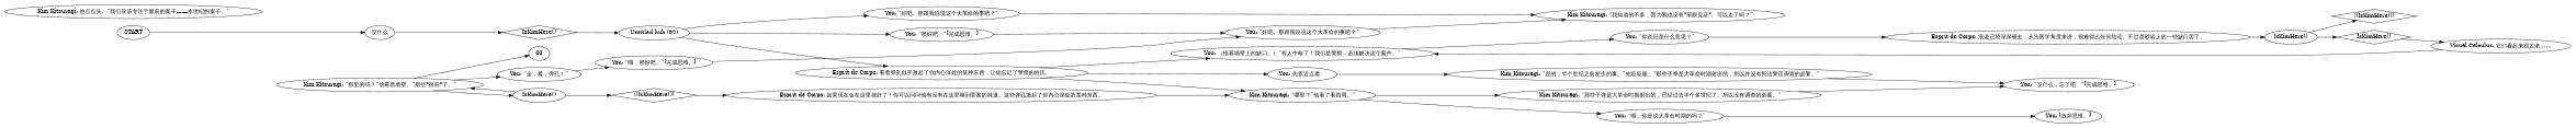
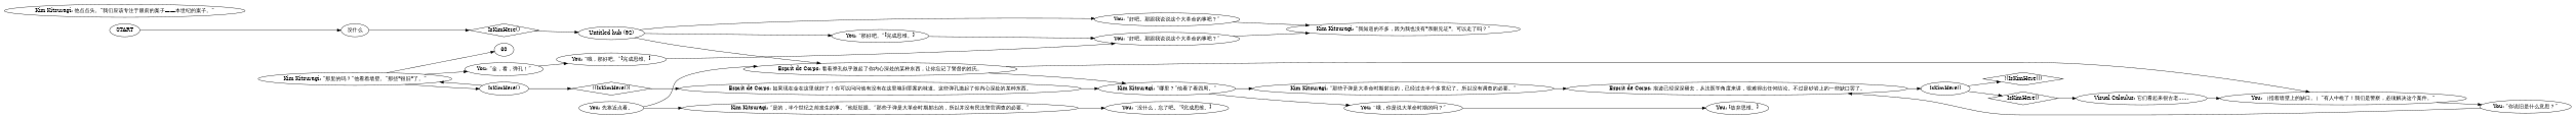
  digraph {
    rankdir=LR
    n1 [label=START]
    n2 [label="没什么"]
    n3 [label="IsKimHere()" shape=diamond]
    n4 [label="Untitled hub (92)"]
    n5 [label="Esprit de Corps: 如果现在金在这里就好了！你可以问问他有没有在这里嗅到罪案的味道。这些弹孔激起了你内心深处的某种东西。"]
    n6 [label="Kim Kitsuragi: “哪里？”他看了看四周。”"]
    n7 [label="You: “哦，你是说大革命时期的吗？”"]
    n8 [label="Kim Kitsuragi: “那些子弹是大革命时期射出的，已经过去半个多世纪了。所以没有调查的必要。”"]
    n9 [label="You: “好吧。那跟我说说这个大革命的事吧？”"]
    n10 [label="Kim Kitsuragi: “我知道的不多，因为我也没有*亲眼见证*。可以走了吗？”"]
    n11 [label="IsKimHere()"]
    n12 [label="IsKimHere()" shape=diamond]
    n13 [label="!(IsKimHere())" shape=diamond]
    n14 [label="Visual Calculus: 它们看起来很古老……"]
    n15 [label="You: （指着墙壁上的缺口。）“有人中枪了！我们是警察，必须解决这个案件。”"]
    n16 [label="You: “你说旧是什么意思？”"]
    n17 [label="Kim Kitsuragi: 他点点头。“我们应该专注于眼前的案子——本世纪的案子。”"]
    n18 [label="You: “好吧。那跟我说说这个大革命的事吧？”"]
    n19 [label="You: “那好吧。”[完成思维。]"]
    n20 [label="Esprit de Corps: 看着弹孔似乎激起了你内心深处的某种东西，让你忘记了警督的姓氏。"]
    n21 [label="You: 先靠近点看。"]
    n22 [label="Kim Kitsuragi: “是的，半个世纪之前发生的事。”他眨眨眼。“那些子弹是大革命时期射出的，所以并没有民法警官调查的必要。”"]
    n23 [label="You: “没什么，忘了吧。”[完成思维。]"]
    n24 [label="You: [放弃思维。]"]
    n25 [label="IsKimHere()"]
    n26 [label="!(IsKimHere())" shape=diamond]
    n27 [label="Kim Kitsuragi: “那里的吗？”他看着墙壁。“那些*很旧*了。”"]
    n28 [label="You: “金，看，弹孔！”"]
    30
    n30 [label="You: “哦，那好吧。”[完成思维。]"]
    n31 [label="Esprit de Corps: 痕迹已经深深褪去，从法医学角度来讲，很难得出任何结论。不过是砂岩上的一些缺口罢了。"]
    n1 -> n2
    n2 -> n3
    n3 -> n4
    n4 -> n9
    n4 -> n19
    n4 -> n20
    n5 -> n6
    n6 -> n7
    n6 -> n8
    n7 -> n24
-   n8 -> n23
+   n8 -> n31
    n9 -> n10
    n11 -> n12
    n11 -> n13
    n12 -> n14
    n14 -> n15
    n15 -> n16
    n16 -> n31
    n18 -> n10
    n19 -> n18
    n20 -> n6
    n20 -> n15
-   n20 -> n21
+   n21 -> n20
    n21 -> n22
    n22 -> n23
    n25 -> n26
    n25 -> n27
    n26 -> n5
    n27 -> n25
    n27 -> n28
    n27 -> 30
    n28 -> n30
    n30 -> n18
    n31 -> n11
  }
